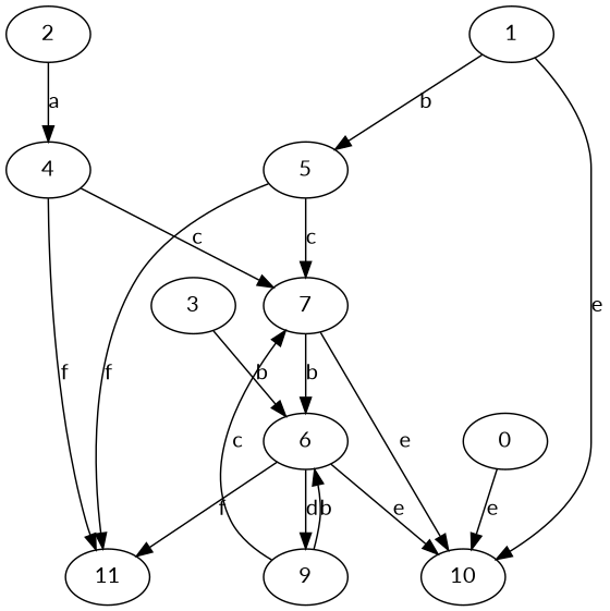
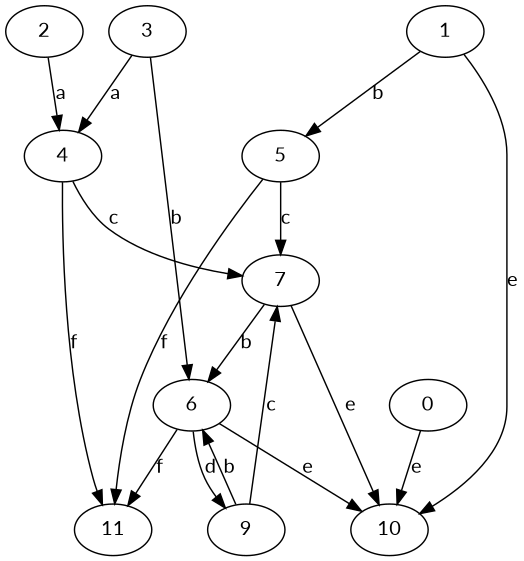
  strict digraph {
    fontname=Lato
    node [fontname=Lato]
    edge [fontname=Lato]
    2
    4
    7
    11
    3
    6
    9
    10
    5
    0
    1
    2 -> 4 [label=a]
    4 -> 7 [label=c]
    4 -> 11 [label=f]
    7 -> 6 [label=b]
    7 -> 10 [label=e]
+   3 -> 4 [label=a]
    3 -> 6 [label=b]
    6 -> 11 [label=f]
    6 -> 9 [label=d]
    6 -> 10 [label=e]
    9 -> 7 [label=c]
    9 -> 6 [label=b]
    5 -> 7 [label=c]
    5 -> 11 [label=f]
    0 -> 10 [label=e]
    1 -> 10 [label=e]
    1 -> 5 [label=b]
  }
